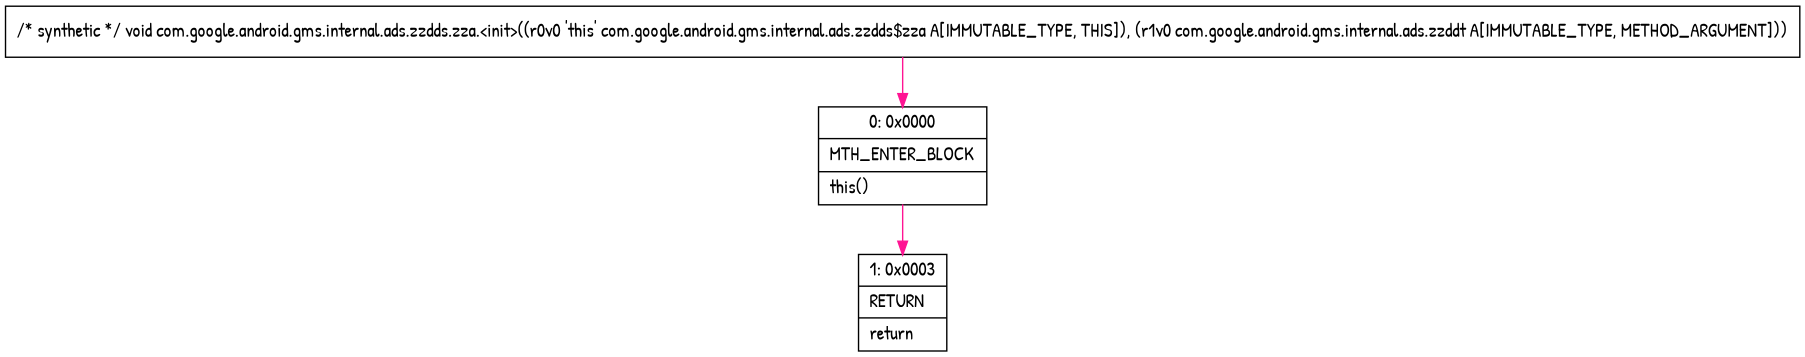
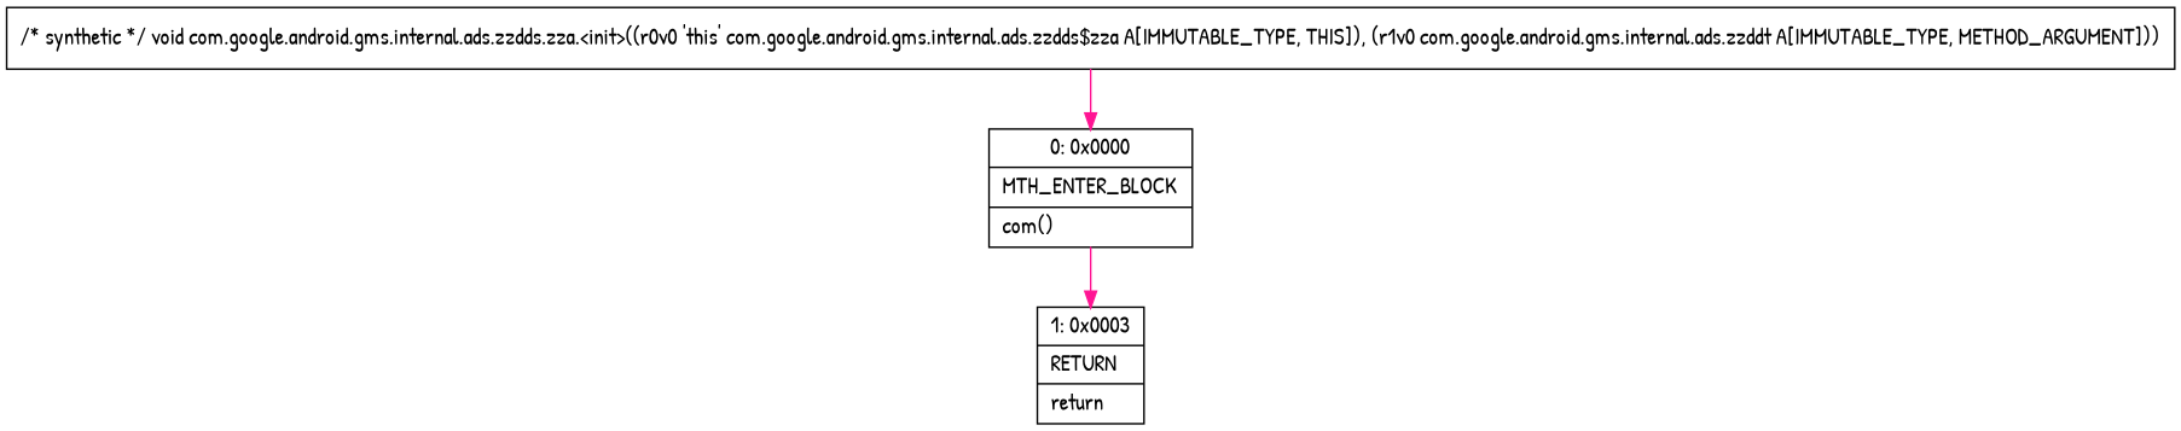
  digraph {
    fontname="Patrick Hand"
    node [shape=record fontname="Patrick Hand"]
    edge [color=deeppink fontname="Patrick Hand"]
-   n1 [label="{0\:\ 0x0000|MTH_ENTER_BLOCK\l|this()\l}"]
+   n1 [label="{0\:\ 0x0000|MTH_ENTER_BLOCK\l|com()\l}"]
    n2 [label="{1\:\ 0x0003|RETURN\l|return\l}"]
    n3 [label="{\/* synthetic *\/ void com.google.android.gms.internal.ads.zzdds.zza.\<init\>((r0v0 'this' com.google.android.gms.internal.ads.zzdds$zza A[IMMUTABLE_TYPE, THIS]), (r1v0 com.google.android.gms.internal.ads.zzddt A[IMMUTABLE_TYPE, METHOD_ARGUMENT])) }"]
    n1 -> n2
    n3 -> n1
  }
